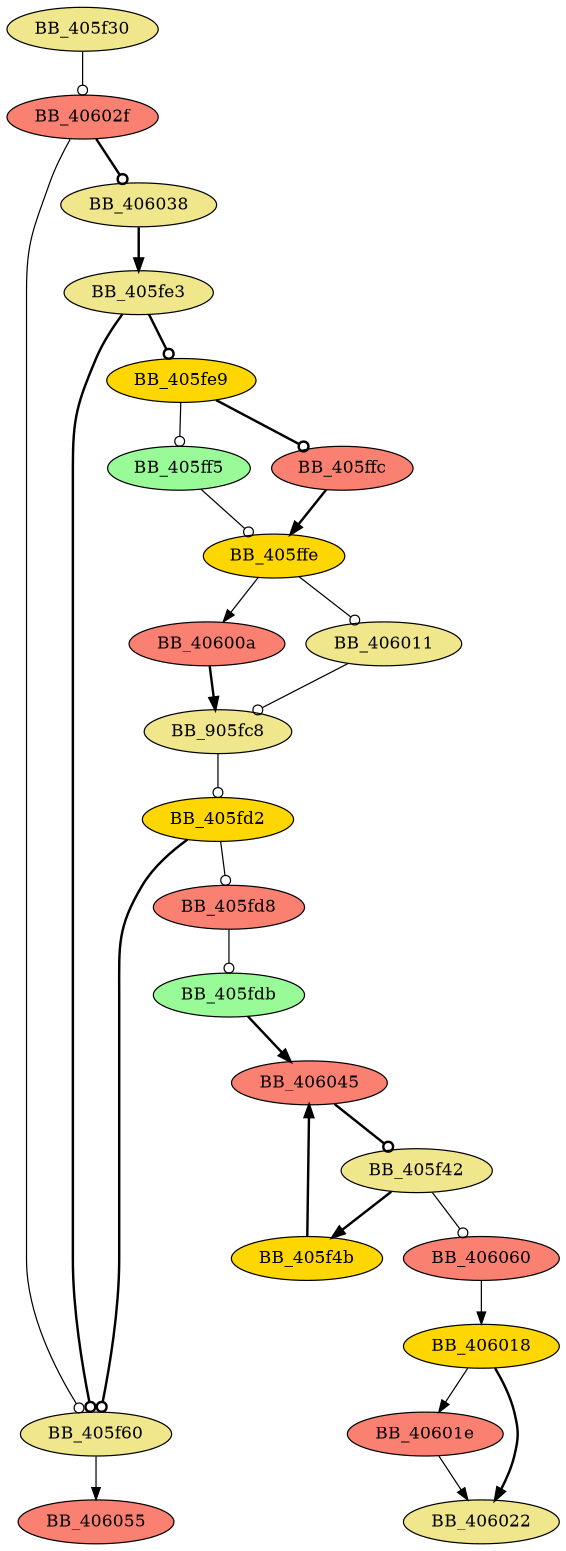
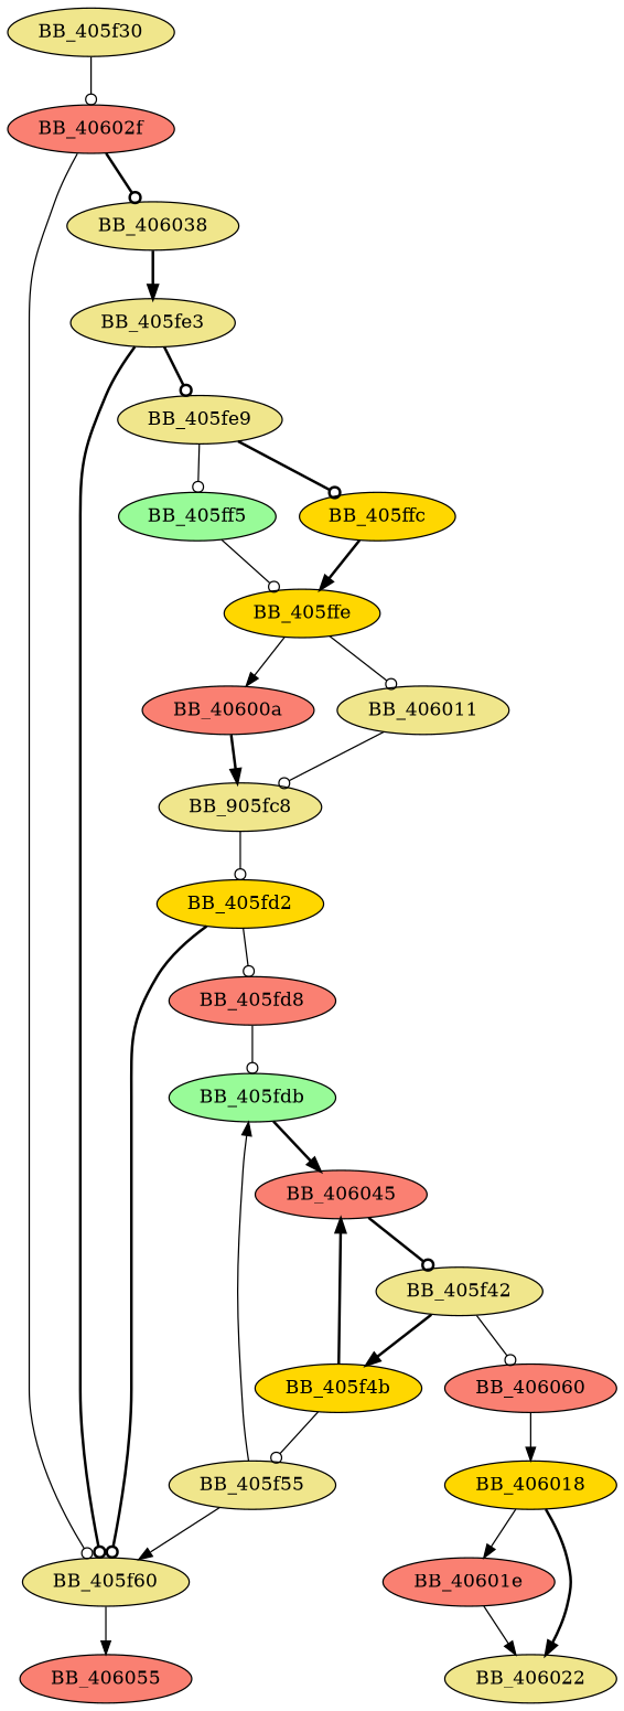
  digraph {
    node [fillcolor=khaki style=filled]
    edge [arrowhead=odot style=solid]
    BB_40602f [fillcolor=salmon]
    BB_405f30
    BB_405f60
    BB_406038
    BB_406055 [fillcolor=salmon]
    BB_405fe3
    BB_405f4b [fillcolor=gold]
    BB_405f42
    BB_406060 [fillcolor=salmon]
+   BB_405f55
    BB_406045 [fillcolor=salmon]
    BB_406018 [fillcolor=gold]
    BB_405fdb [fillcolor=palegreen]
    BB_40601e [fillcolor=salmon]
    BB_406022
    n16 [label=BB_905fc8]
    BB_405fd2 [fillcolor=gold]
    BB_405fd8 [fillcolor=salmon]
-   BB_405fe9 [fillcolor=gold]
+   BB_405fe9
    BB_405ff5 [fillcolor=palegreen]
-   BB_405ffc [fillcolor=salmon]
+   BB_405ffc [fillcolor=gold]
    BB_405ffe [fillcolor=gold]
    BB_40600a [fillcolor=salmon]
    BB_406011
    BB_40602f -> BB_405f60
    BB_40602f -> BB_406038 [style=bold]
    BB_405f30 -> BB_40602f
    BB_405f60 -> BB_406055 [arrowhead=normal]
    BB_406038 -> BB_405fe3 [arrowhead=normal style=bold]
    BB_405fe3 -> BB_405f60 [style=bold]
    BB_405fe3 -> BB_405fe9 [style=bold]
+   BB_405f4b -> BB_405f55
    BB_405f4b -> BB_406045 [arrowhead=normal style=bold]
    BB_405f42 -> BB_405f4b [arrowhead=normal style=bold]
    BB_405f42 -> BB_406060
    BB_406060 -> BB_406018 [arrowhead=normal]
+   BB_405f55 -> BB_405f60 [arrowhead=normal]
+   BB_405f55 -> BB_405fdb [arrowhead=normal]
    BB_406045 -> BB_405f42 [style=bold]
    BB_406018 -> BB_40601e [arrowhead=normal]
    BB_406018 -> BB_406022 [arrowhead=normal style=bold]
    BB_405fdb -> BB_406045 [arrowhead=normal style=bold]
    BB_40601e -> BB_406022 [arrowhead=normal]
    n16 -> BB_405fd2
    BB_405fd2 -> BB_405f60 [style=bold]
    BB_405fd2 -> BB_405fd8
    BB_405fd8 -> BB_405fdb
    BB_405fe9 -> BB_405ff5
    BB_405fe9 -> BB_405ffc [style=bold]
    BB_405ff5 -> BB_405ffe
    BB_405ffc -> BB_405ffe [arrowhead=normal style=bold]
    BB_405ffe -> BB_40600a [arrowhead=normal]
    BB_405ffe -> BB_406011
    BB_40600a -> n16 [arrowhead=normal style=bold]
    BB_406011 -> n16
  }
